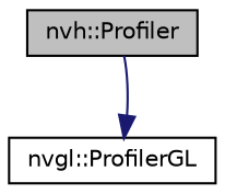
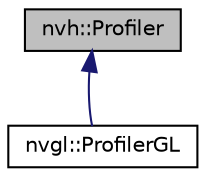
  digraph {
    node [color=black fontname=Helvetica fontsize=10 shape=record style=filled]
    n1 [fillcolor=grey75 fontcolor=black height=0.2 label="nvh::Profiler" width=0.4]
    n2 [fillcolor=white height=0.2 label="nvgl::ProfilerGL" width=0.4]
-   n2 -> n1 [color=midnightblue dir=back fontname=Helvetica fontsize=10 labelfontname=Helvetica labelfontsize=10 style=solid]
+   n1 -> n2 [color=midnightblue dir=back fontname=Helvetica fontsize=10 labelfontname=Helvetica labelfontsize=10 style=solid]
  }
